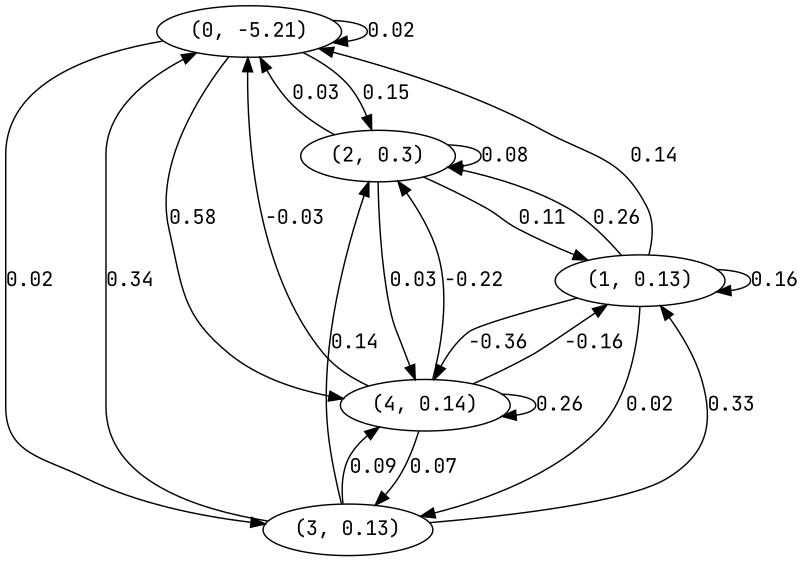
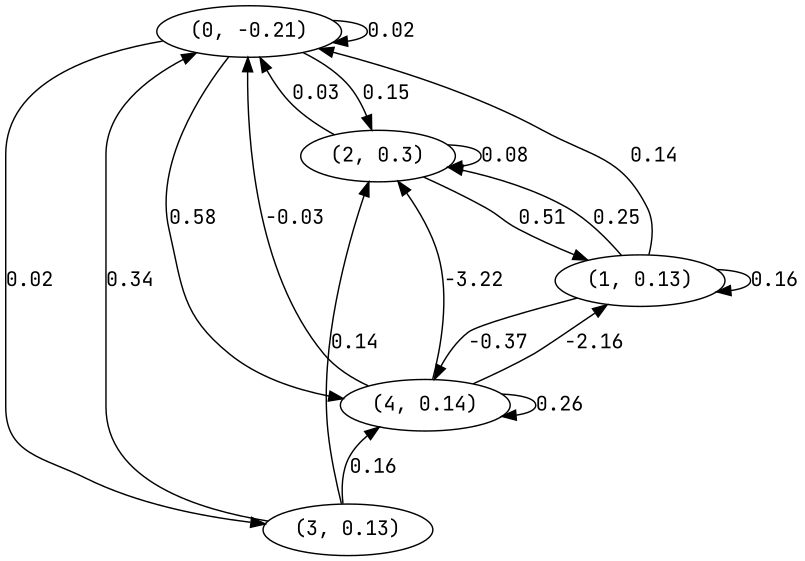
  digraph {
    fontname="JetBrains Mono"
    node [fontname="JetBrains Mono"]
    edge [fontname="JetBrains Mono"]
-   n1 [label="(0, -5.21)"]
+   n1 [label="(0, -0.21)"]
    n2 [label="(2, 0.3)"]
    n3 [label="(3, 0.13)"]
    n4 [label="(4, 0.14)"]
    n5 [label="(1, 0.13)"]
    n1 -> n1 [label=0.02]
    n1 -> n2 [label=0.15]
    n1 -> n3 [label=0.02]
    n1 -> n4 [label=0.58]
    n2 -> n1 [label=0.03]
    n2 -> n2 [label=0.08]
-   n2 -> n4 [label=0.03]
-   n2 -> n5 [label=0.11]
+   n2 -> n5 [label=0.51]
    n3 -> n1 [label=0.34]
    n3 -> n2 [label=0.14]
-   n3 -> n4 [label=0.09]
-   n3 -> n5 [label=0.33]
+   n3 -> n4 [label=0.16]
    n4 -> n1 [label=-0.03]
-   n4 -> n2 [label=-0.22]
-   n4 -> n3 [label=0.07]
+   n4 -> n2 [label=-3.22]
    n4 -> n4 [label=0.26]
-   n4 -> n5 [label=-0.16]
+   n4 -> n5 [label=-2.16]
    n5 -> n1 [label=0.14]
-   n5 -> n2 [label=0.26]
-   n5 -> n3 [label=0.02]
-   n5 -> n4 [label=-0.36]
+   n5 -> n2 [label=0.25]
+   n5 -> n4 [label=-0.37]
    n5 -> n5 [label=0.16]
  }
